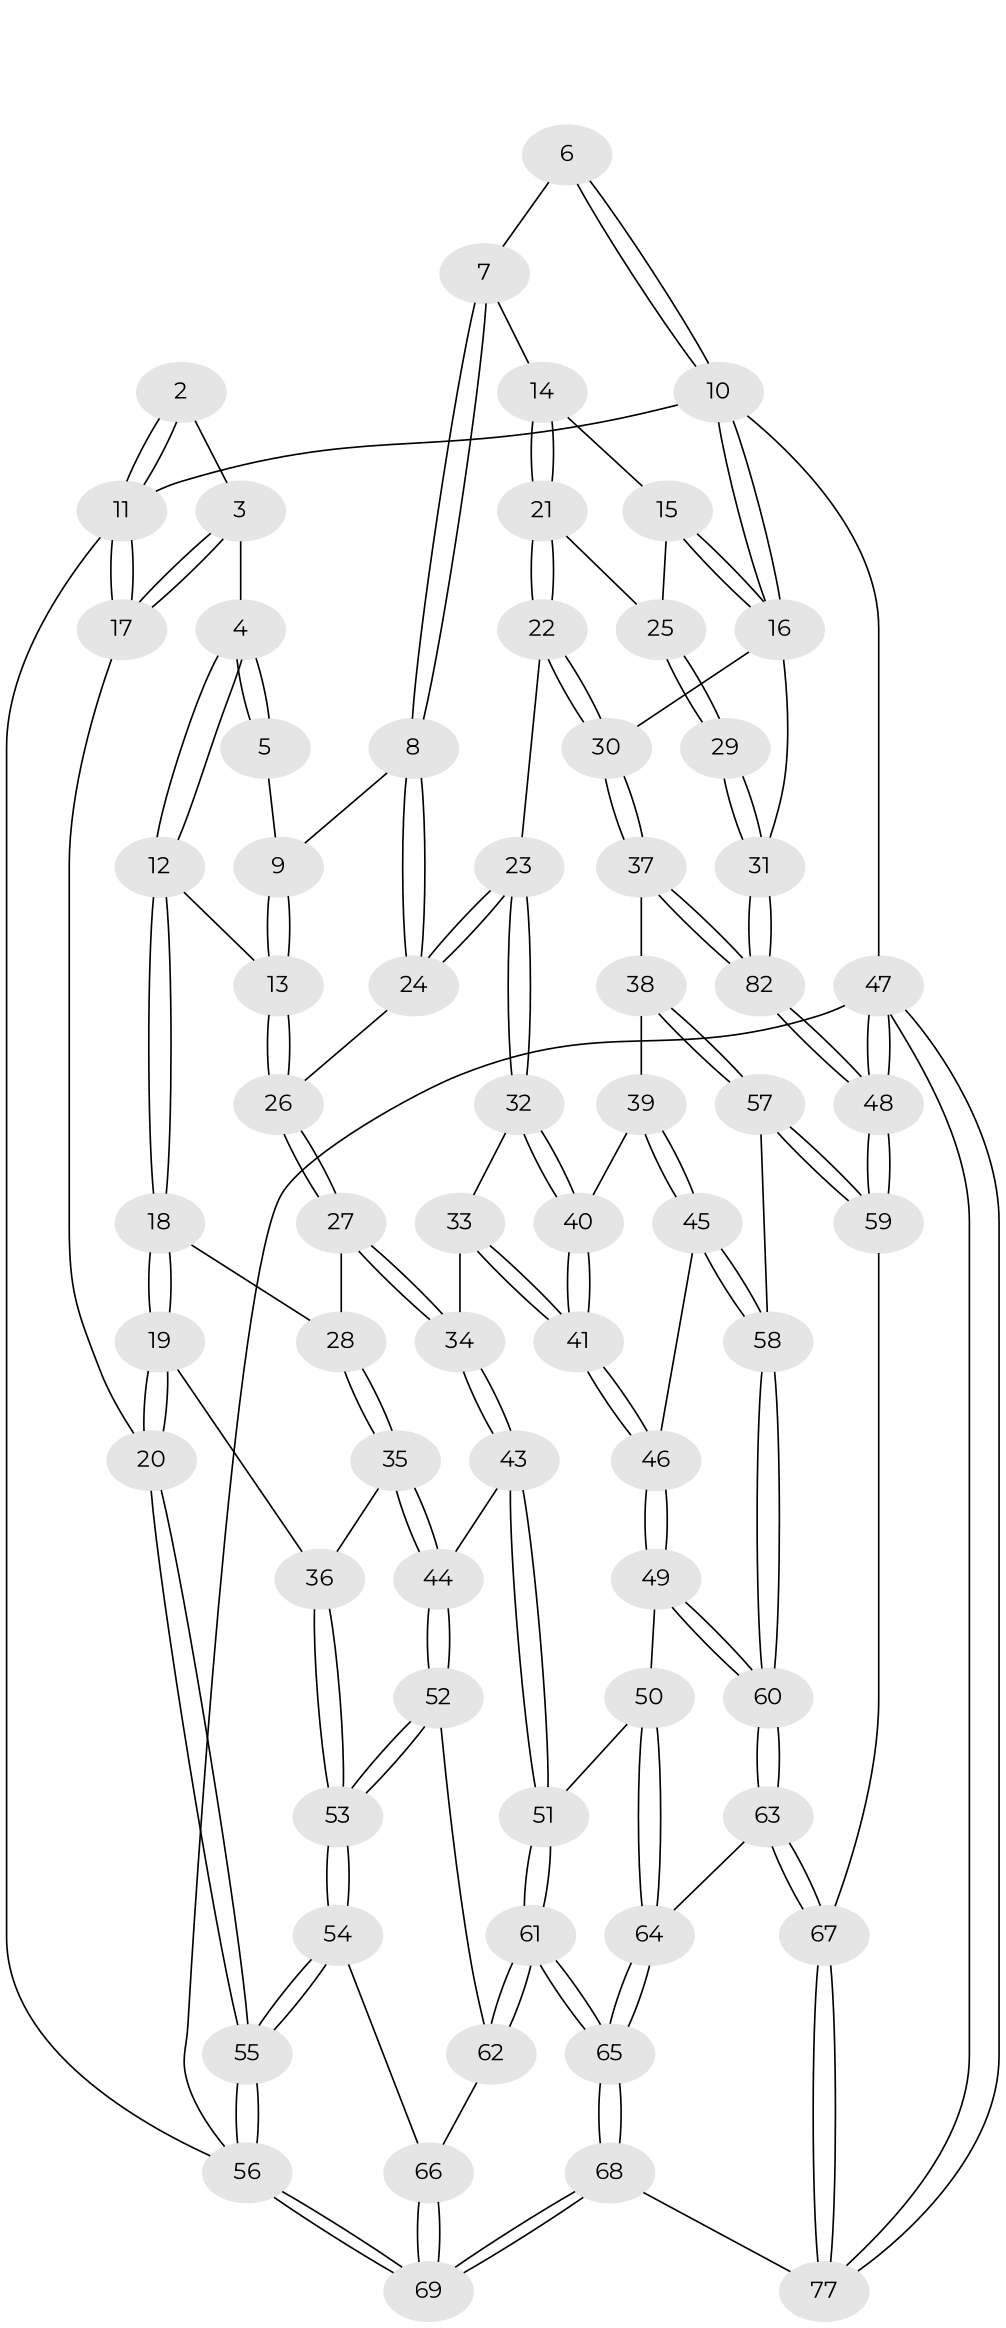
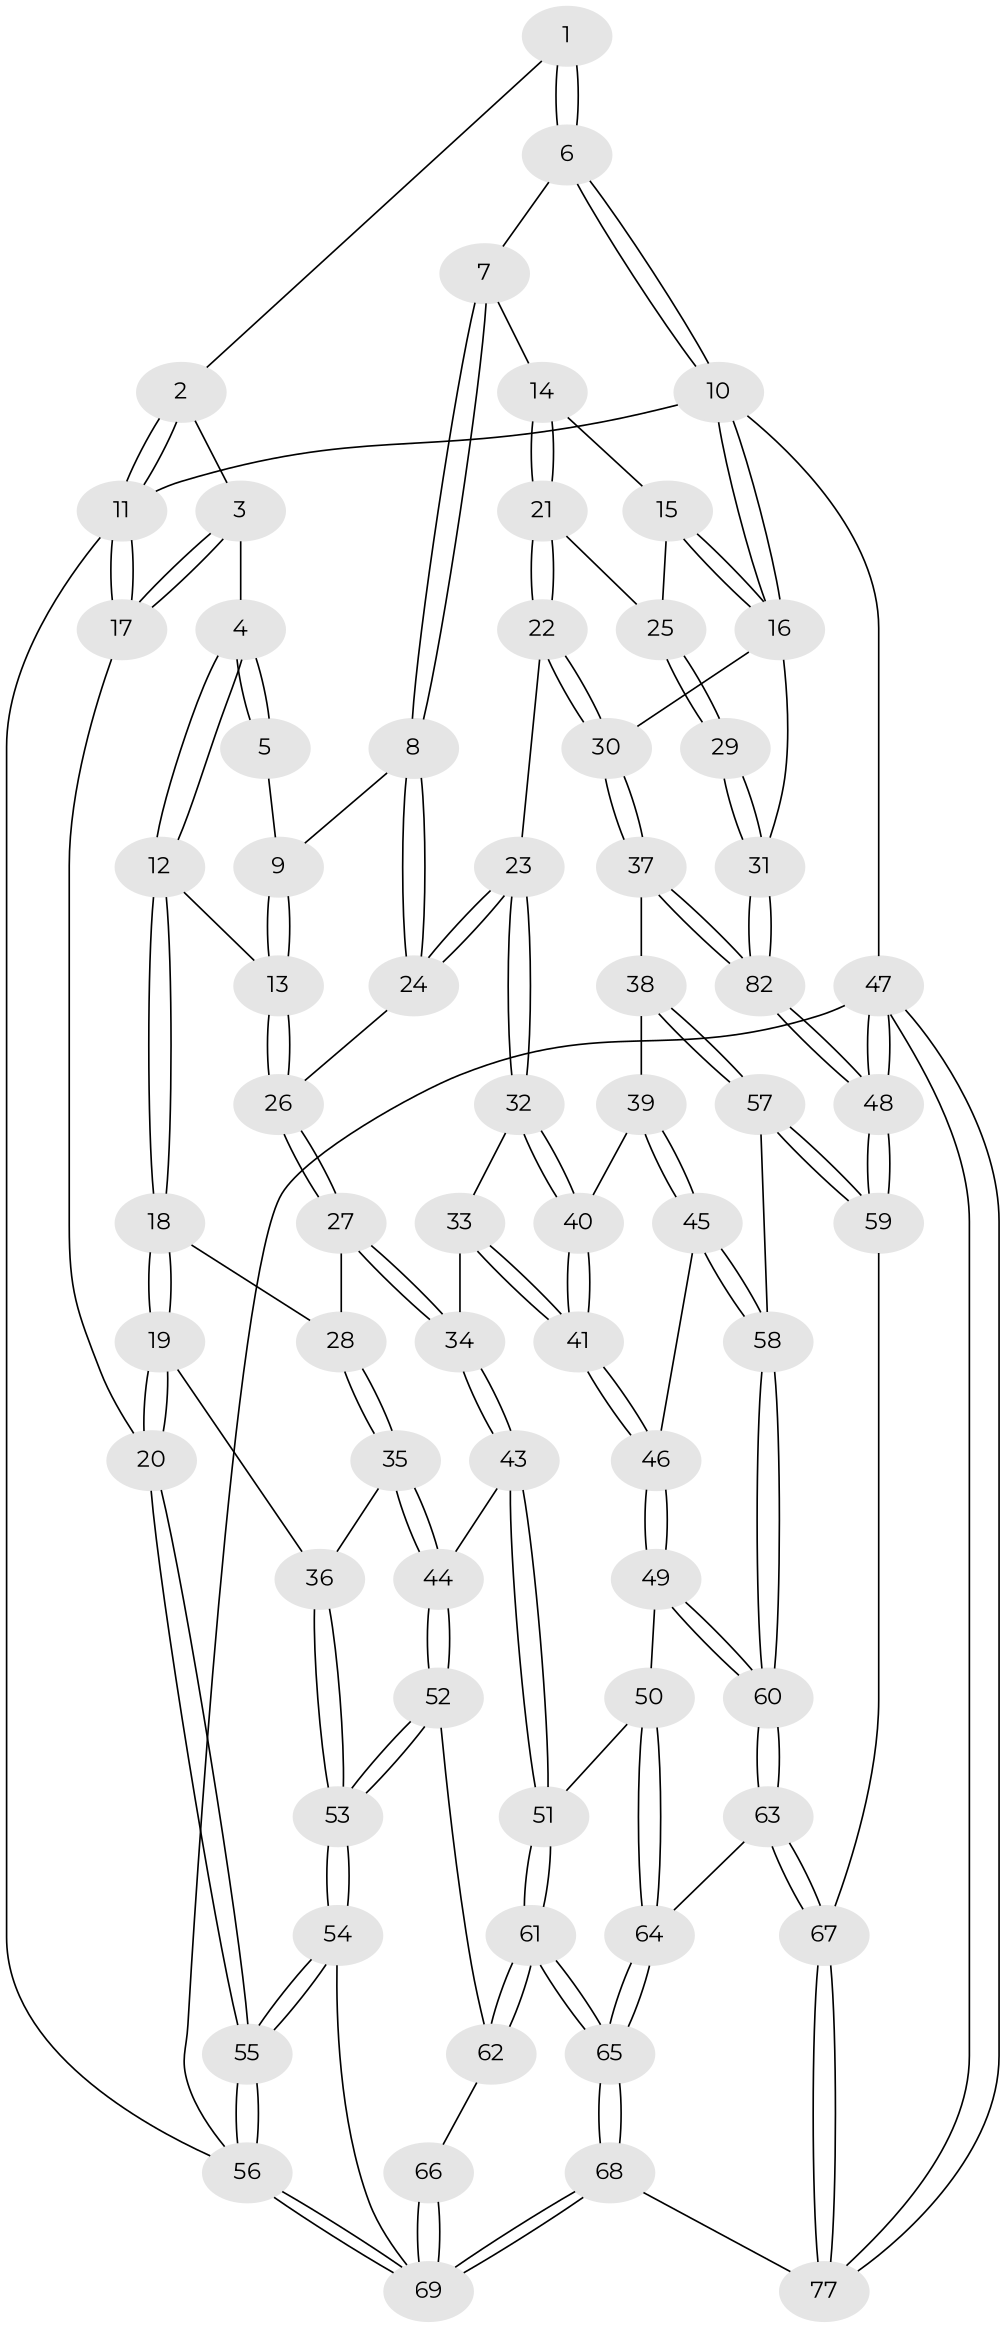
  graph {
    fontname=Montserrat
    node [color=gray90 fontname=Montserrat style=filled]
    edge [fontname=Montserrat]
+   1
    2
    6
    3
    11
    7
    10
    4
    17
    56
    5
    12
    20
    9
    13
    18
    8
    14
    16
    47
    24
    15
    21
    26
    31
    30
    48
    n28 [label=77]
    69
    19
    28
    27
    25
    22
    29
    n36 [label=82]
    55
    36
    35
    53
    23
    32
    37
    33
    40
    34
    43
    44
    38
    41
    46
    51
    52
    54
    39
    57
    45
    58
    59
    49
    61
    62
    60
    50
    67
    64
    63
    65
    66
    68
+   1 -- 2
+   1 -- 6
+   1 -- 6
    2 -- 3
    2 -- 11
    2 -- 11
    6 -- 7
    6 -- 10
    6 -- 10
    3 -- 4
    3 -- 17
    3 -- 17
    11 -- 17
    11 -- 17
    11 -- 56
    7 -- 8
    7 -- 8
    7 -- 14
    10 -- 11
    10 -- 16
    10 -- 16
    10 -- 47
    4 -- 5
    4 -- 5
    4 -- 12
    4 -- 12
    17 -- 20
    56 -- 69
    56 -- 69
    5 -- 9
    12 -- 13
    12 -- 18
    12 -- 18
    20 -- 55
    20 -- 55
    9 -- 13
    9 -- 13
    13 -- 26
    13 -- 26
    18 -- 19
    18 -- 19
    18 -- 28
    8 -- 9
    8 -- 24
    8 -- 24
    14 -- 15
    14 -- 21
    14 -- 21
    16 -- 31
    16 -- 30
    47 -- 56
    47 -- 48
    47 -- 48
    47 -- n28
    47 -- n28
    24 -- 26
    15 -- 16
    15 -- 16
    15 -- 25
    21 -- 25
    21 -- 22
    21 -- 22
    26 -- 27
    26 -- 27
    31 -- n36
    31 -- n36
    30 -- 37
    30 -- 37
    48 -- 59
    48 -- 59
    19 -- 20
    19 -- 20
    19 -- 36
    28 -- 35
    28 -- 35
    27 -- 28
    27 -- 34
    27 -- 34
    25 -- 29
    25 -- 29
    22 -- 30
    22 -- 30
    22 -- 23
    29 -- 31
    29 -- 31
    n36 -- 48
    n36 -- 48
    55 -- 56
    55 -- 56
    36 -- 53
    36 -- 53
    35 -- 36
    35 -- 44
    35 -- 44
    53 -- 54
    53 -- 54
    23 -- 24
    23 -- 24
    23 -- 32
    23 -- 32
    32 -- 33
    32 -- 40
    32 -- 40
    37 -- n36
    37 -- n36
    37 -- 38
    33 -- 34
    33 -- 41
    33 -- 41
    40 -- 41
    40 -- 41
    34 -- 43
    34 -- 43
    43 -- 44
    43 -- 51
    43 -- 51
    44 -- 52
    44 -- 52
    38 -- 39
    38 -- 57
    38 -- 57
    41 -- 46
    41 -- 46
    46 -- 49
    46 -- 49
    51 -- 61
    51 -- 61
    52 -- 53
    52 -- 53
    52 -- 62
    54 -- 55
    54 -- 55
-   54 -- 66
+   54 -- 69
    39 -- 40
    39 -- 45
    39 -- 45
    57 -- 58
    57 -- 59
    57 -- 59
    45 -- 46
    45 -- 58
    45 -- 58
    58 -- 60
    58 -- 60
    59 -- 67
    49 -- 60
    49 -- 60
    49 -- 50
    61 -- 62
    61 -- 62
    61 -- 65
    61 -- 65
    62 -- 66
    60 -- 63
    60 -- 63
    50 -- 51
    50 -- 64
    50 -- 64
    67 -- n28
    67 -- n28
    64 -- 65
    64 -- 65
    63 -- 67
    63 -- 67
    63 -- 64
    65 -- 68
    65 -- 68
    66 -- 69
    66 -- 69
    68 -- n28
    68 -- 69
    68 -- 69
  }
